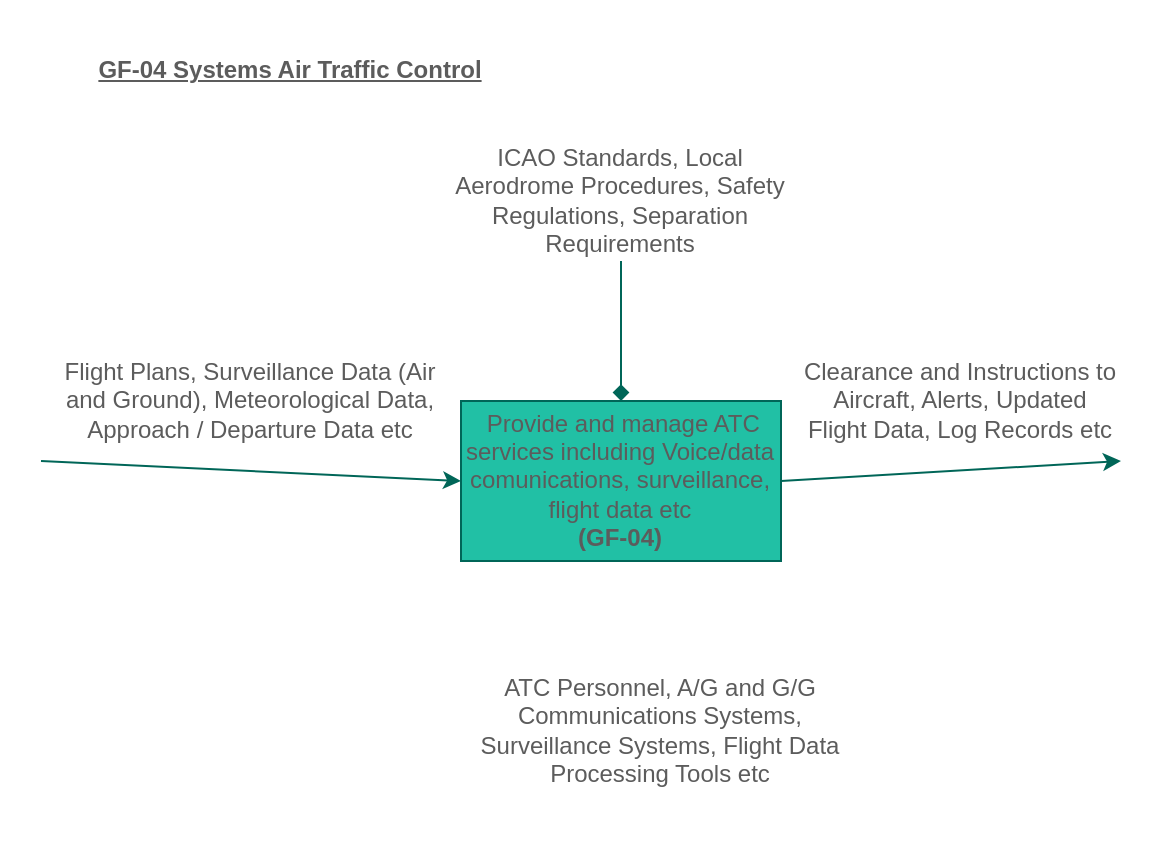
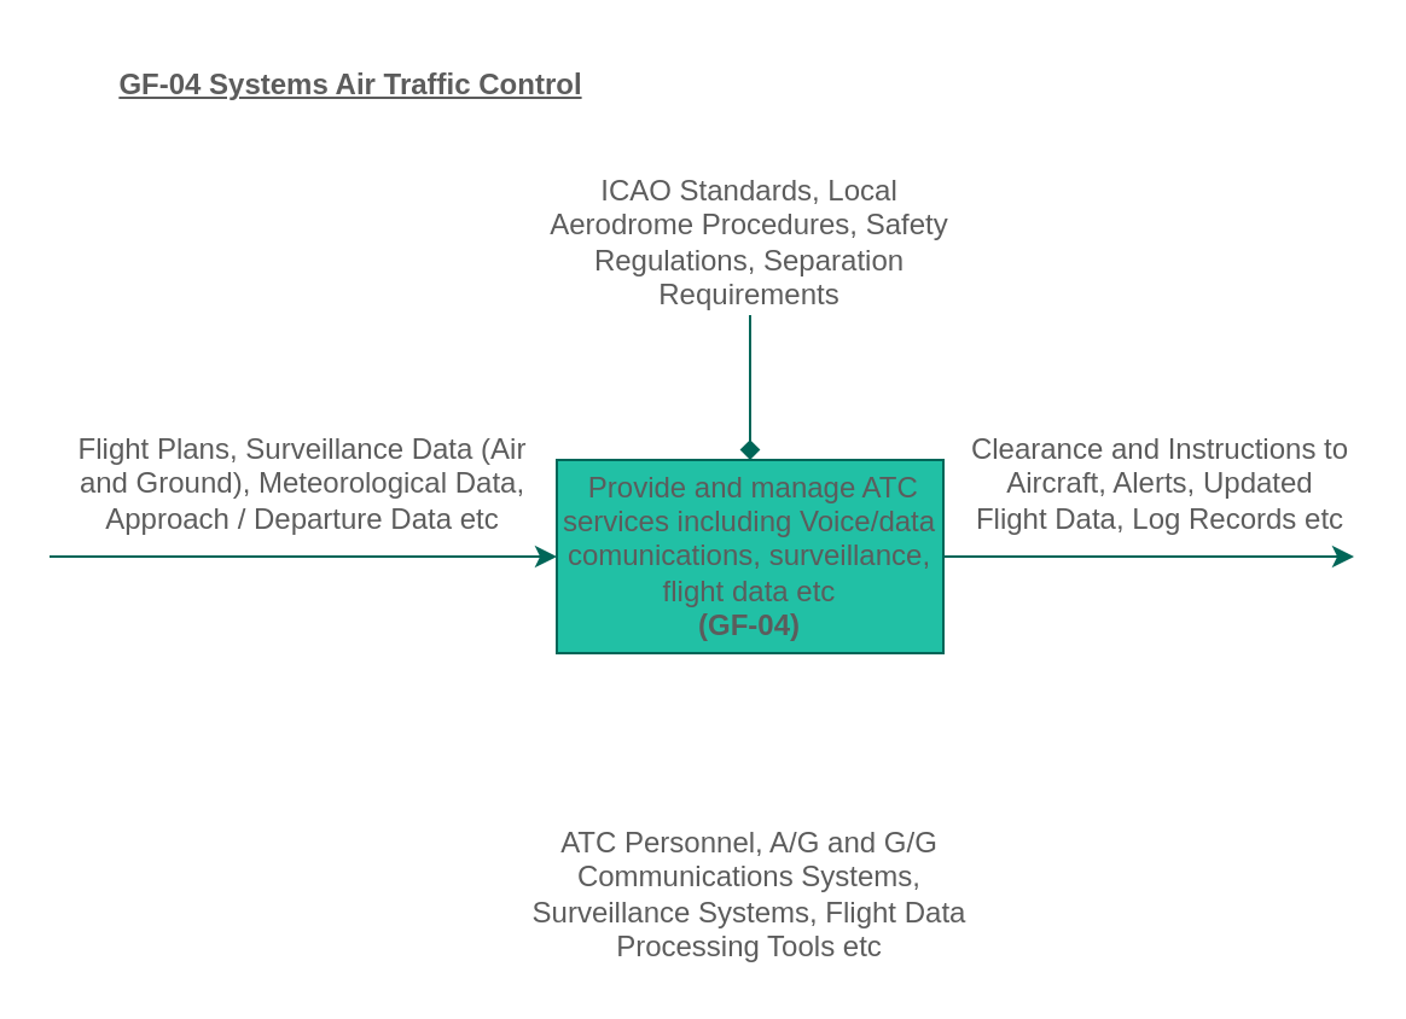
  <mxCell id="0" />
  <mxCell id="1" parent="0" />
  <mxCell id="2" value="" style="group;labelBackgroundColor=none;fontColor=#5C5C5C;" vertex="1" connectable="0" parent="1"><mxGeometry x="20" y="110" width="540" height="290" as="geometry" /></mxCell>
  <mxCell id="3" value="" style="group;labelBackgroundColor=none;fontColor=#5C5C5C;" vertex="1" connectable="0" parent="2"><mxGeometry x="110" width="430" height="290" as="geometry" /></mxCell>
- <mxCell id="4" value="&amp;nbsp;Provide and manage ATC services including Voice/data comunications, surveillance, flight data etc&lt;div&gt;&lt;b&gt;(GF-04)&lt;/b&gt;&lt;/div&gt;" style="rounded=0;whiteSpace=wrap;html=1;labelBackgroundColor=none;fillColor=#21C0A5;strokeColor=#006658;fontColor=#5C5C5C;" vertex="1" parent="3"><mxGeometry x="100" y="90" width="160" height="80" as="geometry" /></mxCell>
- <mxCell id="5" value="ATC Personnel, A/G and G/G Communications Systems, Surveillance Systems, Flight Data Processing Tools etc" style="text;html=1;align=center;verticalAlign=middle;whiteSpace=wrap;rounded=0;labelBackgroundColor=none;fontColor=#5C5C5C;" vertex="1" parent="3"><mxGeometry x="100" y="225" width="200" height="60" as="geometry" /></mxCell>
+ <mxCell id="4" value="&amp;nbsp;Provide and manage ATC services including Voice/data comunications, surveillance, flight data etc&lt;div&gt;&lt;b&gt;(GF-04)&lt;/b&gt;&lt;/div&gt;" style="rounded=0;whiteSpace=wrap;html=1;labelBackgroundColor=none;fillColor=#21C0A5;strokeColor=#006658;fontColor=#5C5C5C;" vertex="1" parent="3"><mxGeometry x="100" y="80" width="160" height="80" as="geometry" /></mxCell>
+ <mxCell id="5" value="ATC Personnel, A/G and G/G Communications Systems, Surveillance Systems, Flight Data Processing Tools etc" style="text;html=1;align=center;verticalAlign=middle;whiteSpace=wrap;rounded=0;labelBackgroundColor=none;fontColor=#5C5C5C;" vertex="1" parent="3"><mxGeometry x="80" y="230" width="200" height="60" as="geometry" /></mxCell>
  <mxCell id="6" value="ICAO Standards, Local Aerodrome Procedures, Safety Regulations, Separation Requirements" style="text;html=1;align=center;verticalAlign=middle;whiteSpace=wrap;rounded=0;labelBackgroundColor=none;fontColor=#5C5C5C;" vertex="1" parent="3"><mxGeometry x="90" y="-40" width="180" height="60" as="geometry" /></mxCell>
  <mxCell id="7" value="" style="edgeStyle=orthogonalEdgeStyle;rounded=0;orthogonalLoop=1;jettySize=auto;html=1;labelBackgroundColor=none;strokeColor=#006658;fontColor=default;endArrow=diamond;" edge="1" parent="3" source="6" target="4"><mxGeometry relative="1" as="geometry" /></mxCell>
  <mxCell id="8" value="Clearance and Instructions to Aircraft, Alerts, Updated Flight Data, Log Records etc" style="text;html=1;align=center;verticalAlign=middle;whiteSpace=wrap;rounded=0;labelBackgroundColor=none;fontColor=#5C5C5C;" vertex="1" parent="3"><mxGeometry x="270" y="70" width="160" height="40" as="geometry" /></mxCell>
  <mxCell id="9" value="Flight Plans, Surveillance Data (Air and Ground), Meteorological Data, Approach / Departure Data etc" style="text;html=1;align=center;verticalAlign=middle;whiteSpace=wrap;rounded=0;labelBackgroundColor=none;fontColor=#5C5C5C;" vertex="1" parent="3"><mxGeometry x="-100" y="70" width="190" height="40" as="geometry" /></mxCell>
  <mxCell id="10" value="" style="endArrow=classic;html=1;rounded=0;entryX=0;entryY=0.5;entryDx=0;entryDy=0;entryPerimeter=0;labelBackgroundColor=none;strokeColor=#006658;fontColor=default;" edge="1" parent="2" target="4"><mxGeometry width="50" height="50" relative="1" as="geometry"><mxPoint y="120" as="sourcePoint" /><mxPoint x="360" y="270" as="targetPoint" /></mxGeometry></mxCell>
  <mxCell id="11" value="" style="endArrow=classic;html=1;rounded=0;exitX=1;exitY=0.5;exitDx=0;exitDy=0;labelBackgroundColor=none;strokeColor=#006658;fontColor=default;" edge="1" parent="2" source="4"><mxGeometry width="50" height="50" relative="1" as="geometry"><mxPoint x="310" y="280" as="sourcePoint" /><mxPoint x="540" y="120" as="targetPoint" /></mxGeometry></mxCell>
  <mxCell id="12" value="GF-04 Systems Air Traffic Control" style="text;html=1;align=center;verticalAlign=middle;whiteSpace=wrap;rounded=0;fontStyle=5;labelBackgroundColor=none;fontColor=#5C5C5C;" vertex="1" parent="1"><mxGeometry x="30" y="20" width="230" height="30" as="geometry" /></mxCell>
